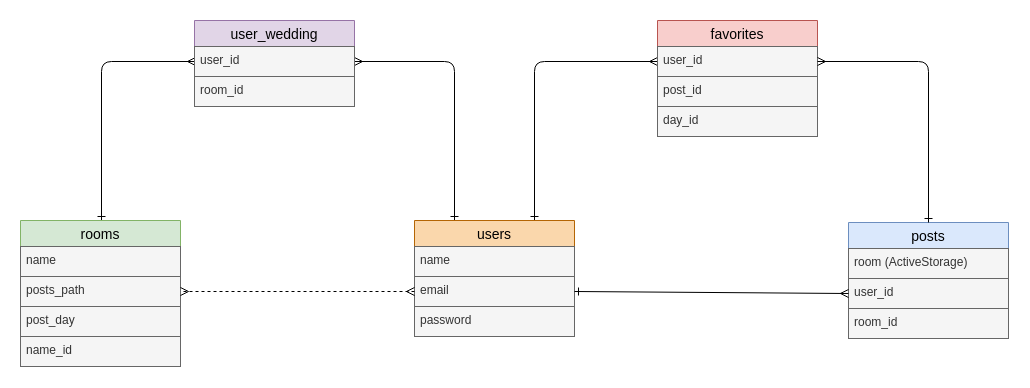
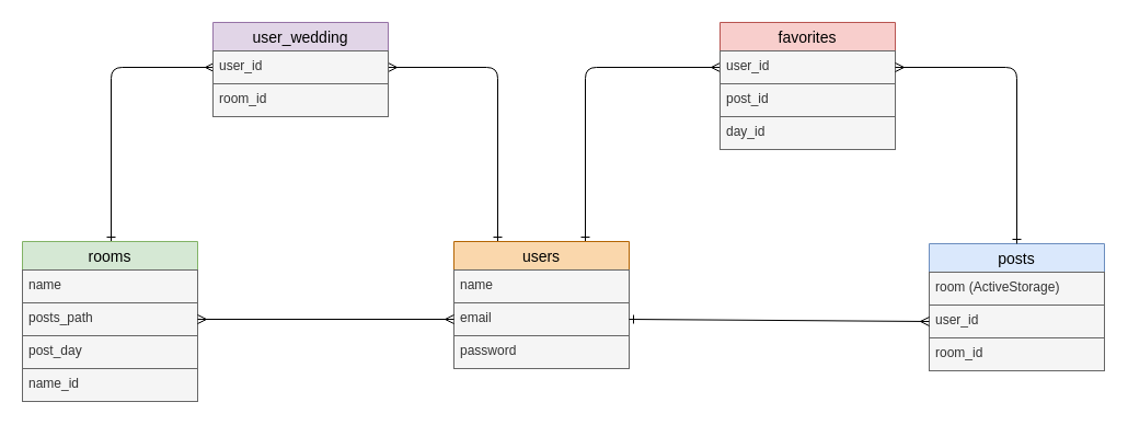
  <mxCell id="0" />
  <mxCell id="1" parent="0" />
  <mxCell id="2" value="posts" style="swimlane;fontStyle=0;childLayout=stackLayout;horizontal=1;startSize=26;horizontalStack=0;resizeParent=1;resizeParentMax=0;resizeLast=0;collapsible=1;marginBottom=0;align=center;fontSize=14;rounded=0;fillColor=#dae8fc;strokeColor=#6c8ebf;fontColor=#000000;" parent="1" vertex="1"><mxGeometry x="848" y="222" width="160" height="116" as="geometry" /></mxCell>
  <mxCell id="3" value="room (ActiveStorage)" style="text;strokeColor=#666666;fillColor=#f5f5f5;spacingLeft=4;spacingRight=4;overflow=hidden;rotatable=0;points=[[0,0.5],[1,0.5]];portConstraint=eastwest;fontSize=12;rounded=0;fontColor=#333333;" parent="2" vertex="1"><mxGeometry y="26" width="160" height="30" as="geometry" /></mxCell>
  <mxCell id="4" value="user_id" style="text;strokeColor=#666666;fillColor=#f5f5f5;spacingLeft=4;spacingRight=4;overflow=hidden;rotatable=0;points=[[0,0.5],[1,0.5]];portConstraint=eastwest;fontSize=12;rounded=0;fontColor=#333333;" parent="2" vertex="1"><mxGeometry y="56" width="160" height="30" as="geometry" /></mxCell>
  <mxCell id="5" value="room_id" style="text;strokeColor=#666666;fillColor=#f5f5f5;spacingLeft=4;spacingRight=4;overflow=hidden;rotatable=0;points=[[0,0.5],[1,0.5]];portConstraint=eastwest;fontSize=12;rounded=0;fontColor=#333333;" parent="2" vertex="1"><mxGeometry y="86" width="160" height="30" as="geometry" /></mxCell>
  <mxCell id="6" style="edgeStyle=none;html=1;exitX=0.25;exitY=0;exitDx=0;exitDy=0;entryX=1;entryY=0.5;entryDx=0;entryDy=0;startArrow=ERone;startFill=0;endArrow=ERmany;endFill=0;fontColor=#000000;strokeColor=#000000;" parent="1" source="8" target="23" edge="1"><mxGeometry relative="1" as="geometry"><Array as="points"><mxPoint x="454" y="61" /></Array></mxGeometry></mxCell>
  <mxCell id="7" style="edgeStyle=none;html=1;exitX=0.75;exitY=0;exitDx=0;exitDy=0;entryX=0;entryY=0.5;entryDx=0;entryDy=0;startArrow=ERone;startFill=0;endArrow=ERmany;endFill=0;fontColor=#000000;strokeColor=#000000;" parent="1" source="8" target="13" edge="1"><mxGeometry relative="1" as="geometry"><Array as="points"><mxPoint x="534" y="61" /></Array></mxGeometry></mxCell>
  <mxCell id="8" value="users" style="swimlane;fontStyle=0;childLayout=stackLayout;horizontal=1;startSize=26;horizontalStack=0;resizeParent=1;resizeParentMax=0;resizeLast=0;collapsible=1;marginBottom=0;align=center;fontSize=14;rounded=0;fillColor=#fad7ac;strokeColor=#b46504;fontColor=#000000;" parent="1" vertex="1"><mxGeometry x="414" y="220" width="160" height="116" as="geometry" /></mxCell>
  <mxCell id="9" value="name" style="text;strokeColor=#666666;fillColor=#f5f5f5;spacingLeft=4;spacingRight=4;overflow=hidden;rotatable=0;points=[[0,0.5],[1,0.5]];portConstraint=eastwest;fontSize=12;rounded=0;html=1;fontColor=#333333;" parent="8" vertex="1"><mxGeometry y="26" width="160" height="30" as="geometry" /></mxCell>
  <mxCell id="10" value="email" style="text;strokeColor=#666666;fillColor=#f5f5f5;spacingLeft=4;spacingRight=4;overflow=hidden;rotatable=0;points=[[0,0.5],[1,0.5]];portConstraint=eastwest;fontSize=12;rounded=0;html=1;fontColor=#333333;" parent="8" vertex="1"><mxGeometry y="56" width="160" height="30" as="geometry" /></mxCell>
  <mxCell id="11" value="password" style="text;strokeColor=#666666;fillColor=#f5f5f5;spacingLeft=4;spacingRight=4;overflow=hidden;rotatable=0;points=[[0,0.5],[1,0.5]];portConstraint=eastwest;fontSize=12;rounded=0;html=1;fontColor=#333333;" parent="8" vertex="1"><mxGeometry y="86" width="160" height="30" as="geometry" /></mxCell>
  <mxCell id="12" value="favorites" style="swimlane;fontStyle=0;childLayout=stackLayout;horizontal=1;startSize=26;horizontalStack=0;resizeParent=1;resizeParentMax=0;resizeLast=0;collapsible=1;marginBottom=0;align=center;fontSize=14;rounded=0;fillColor=#f8cecc;strokeColor=#b85450;fontColor=#000000;" parent="1" vertex="1"><mxGeometry x="657" y="20" width="160" height="116" as="geometry" /></mxCell>
  <mxCell id="13" value="user_id" style="text;strokeColor=#666666;fillColor=#f5f5f5;spacingLeft=4;spacingRight=4;overflow=hidden;rotatable=0;points=[[0,0.5],[1,0.5]];portConstraint=eastwest;fontSize=12;fontColor=#333333;" parent="12" vertex="1"><mxGeometry y="26" width="160" height="30" as="geometry" /></mxCell>
  <mxCell id="14" value="post_id" style="text;strokeColor=#666666;fillColor=#f5f5f5;spacingLeft=4;spacingRight=4;overflow=hidden;rotatable=0;points=[[0,0.5],[1,0.5]];portConstraint=eastwest;fontSize=12;fontColor=#333333;" parent="12" vertex="1"><mxGeometry y="56" width="160" height="30" as="geometry" /></mxCell>
  <mxCell id="15" value="day_id" style="text;strokeColor=#666666;fillColor=#f5f5f5;spacingLeft=4;spacingRight=4;overflow=hidden;rotatable=0;points=[[0,0.5],[1,0.5]];portConstraint=eastwest;fontSize=12;rounded=0;fontColor=#333333;" parent="12" vertex="1"><mxGeometry y="86" width="160" height="30" as="geometry" /></mxCell>
  <mxCell id="16" style="edgeStyle=none;html=1;exitX=0.5;exitY=0;exitDx=0;exitDy=0;entryX=0;entryY=0.5;entryDx=0;entryDy=0;startArrow=ERone;startFill=0;endArrow=ERmany;endFill=0;fontColor=#000000;strokeColor=#000000;" parent="1" edge="1"><mxGeometry relative="1" as="geometry"><Array as="points"><mxPoint x="101" y="61" /></Array><mxPoint x="101" y="220" as="sourcePoint" /><mxPoint x="195" y="61" as="targetPoint" /></mxGeometry></mxCell>
  <mxCell id="17" value="rooms" style="swimlane;fontStyle=0;childLayout=stackLayout;horizontal=1;startSize=26;horizontalStack=0;resizeParent=1;resizeParentMax=0;resizeLast=0;collapsible=1;marginBottom=0;align=center;fontSize=14;rounded=0;fillColor=#d5e8d4;strokeColor=#82b366;fontColor=#000000;" parent="1" vertex="1"><mxGeometry x="20" y="220" width="160" height="146" as="geometry" /></mxCell>
  <mxCell id="18" value="name" style="text;strokeColor=#666666;fillColor=#f5f5f5;spacingLeft=4;spacingRight=4;overflow=hidden;rotatable=0;points=[[0,0.5],[1,0.5]];portConstraint=eastwest;fontSize=12;rounded=0;fontColor=#333333;" parent="17" vertex="1"><mxGeometry y="26" width="160" height="30" as="geometry" /></mxCell>
  <mxCell id="19" value="posts_path" style="text;strokeColor=#666666;fillColor=#f5f5f5;spacingLeft=4;spacingRight=4;overflow=hidden;rotatable=0;points=[[0,0.5],[1,0.5]];portConstraint=eastwest;fontSize=12;rounded=0;fontColor=#333333;" parent="17" vertex="1"><mxGeometry y="56" width="160" height="30" as="geometry" /></mxCell>
  <mxCell id="20" value="post_day" style="text;strokeColor=#666666;fillColor=#f5f5f5;spacingLeft=4;spacingRight=4;overflow=hidden;rotatable=0;points=[[0,0.5],[1,0.5]];portConstraint=eastwest;fontSize=12;rounded=0;fontColor=#333333;" parent="17" vertex="1"><mxGeometry y="86" width="160" height="30" as="geometry" /></mxCell>
  <mxCell id="21" value="name_id" style="text;strokeColor=#666666;fillColor=#f5f5f5;spacingLeft=4;spacingRight=4;overflow=hidden;rotatable=0;points=[[0,0.5],[1,0.5]];portConstraint=eastwest;fontSize=12;rounded=0;fontColor=#333333;" parent="17" vertex="1"><mxGeometry y="116" width="160" height="30" as="geometry" /></mxCell>
  <mxCell id="22" value="user_wedding" style="swimlane;fontStyle=0;childLayout=stackLayout;horizontal=1;startSize=26;horizontalStack=0;resizeParent=1;resizeParentMax=0;resizeLast=0;collapsible=1;marginBottom=0;align=center;fontSize=14;rounded=0;fillColor=#e1d5e7;strokeColor=#9673a6;fontColor=#000000;" parent="1" vertex="1"><mxGeometry x="194" y="20" width="160" height="86" as="geometry" /></mxCell>
  <mxCell id="23" value="user_id" style="text;strokeColor=#666666;fillColor=#f5f5f5;spacingLeft=4;spacingRight=4;overflow=hidden;rotatable=0;points=[[0,0.5],[1,0.5]];portConstraint=eastwest;fontSize=12;rounded=0;fontColor=#333333;" parent="22" vertex="1"><mxGeometry y="26" width="160" height="30" as="geometry" /></mxCell>
  <mxCell id="24" value="room_id" style="text;strokeColor=#666666;fillColor=#f5f5f5;spacingLeft=4;spacingRight=4;overflow=hidden;rotatable=0;points=[[0,0.5],[1,0.5]];portConstraint=eastwest;fontSize=12;hachureGap=4;fontFamily=Helvetica;rounded=0;glass=0;fontColor=#333333;" parent="22" vertex="1"><mxGeometry y="56" width="160" height="30" as="geometry" /></mxCell>
- <mxCell id="25" style="edgeStyle=none;html=1;exitX=0;exitY=0.5;exitDx=0;exitDy=0;entryX=1;entryY=0.5;entryDx=0;entryDy=0;endArrow=ERmany;endFill=0;startArrow=ERmany;startFill=0;fontColor=#000000;strokeColor=#000000;dashed=1;" parent="1" source="10" target="19" edge="1"><mxGeometry relative="1" as="geometry" /></mxCell>
+ <mxCell id="25" style="edgeStyle=none;html=1;exitX=0;exitY=0.5;exitDx=0;exitDy=0;entryX=1;entryY=0.5;entryDx=0;entryDy=0;endArrow=ERmany;endFill=0;startArrow=ERmany;startFill=0;fontColor=#000000;strokeColor=#000000;" parent="1" source="10" target="19" edge="1"><mxGeometry relative="1" as="geometry" /></mxCell>
  <mxCell id="26" style="edgeStyle=none;html=1;exitX=1;exitY=0.5;exitDx=0;exitDy=0;entryX=0;entryY=0.5;entryDx=0;entryDy=0;startArrow=ERone;startFill=0;endArrow=ERmany;endFill=0;fontColor=#000000;strokeColor=#000000;" parent="1" source="10" target="4" edge="1"><mxGeometry relative="1" as="geometry" /></mxCell>
  <mxCell id="27" style="edgeStyle=none;html=1;exitX=1;exitY=0.5;exitDx=0;exitDy=0;entryX=0.5;entryY=0;entryDx=0;entryDy=0;startArrow=ERmany;startFill=0;endArrow=ERone;endFill=0;fontColor=#000000;strokeColor=#000000;" parent="1" source="13" target="2" edge="1"><mxGeometry relative="1" as="geometry"><Array as="points"><mxPoint x="928" y="61" /></Array></mxGeometry></mxCell>
